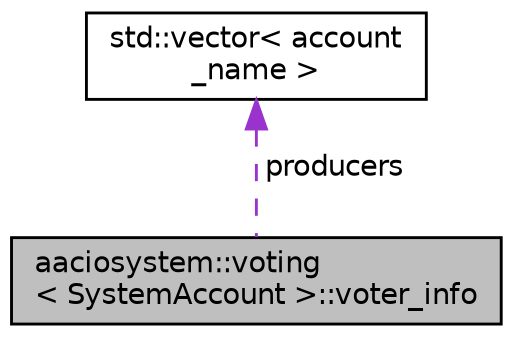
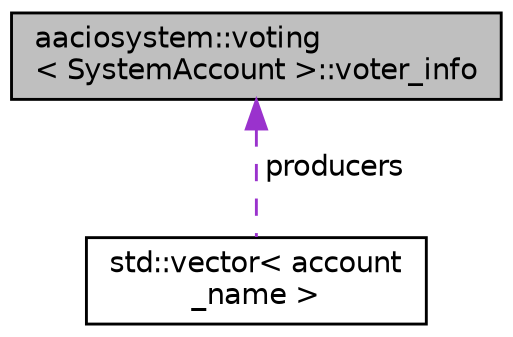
  digraph {
    node [color=black fontname=Helvetica fontsize=10 shape=record style=filled]
    n1 [fillcolor=grey75 fontcolor=black height=0.2 label="aaciosystem::voting\l\< SystemAccount \>::voter_info" width=0.4]
    n2 [fillcolor=white height=0.2 label="std::vector\< account\l_name \>" width=0.4]
-   n2 -> n1 [color=darkorchid3 dir=back fontname=Helvetica fontsize=10 label=" producers" labelfontname=Helvetica labelfontsize=10 style=dashed]
+   n1 -> n2 [color=darkorchid3 dir=back fontname=Helvetica fontsize=10 label=" producers" labelfontname=Helvetica labelfontsize=10 style=dashed]
  }
